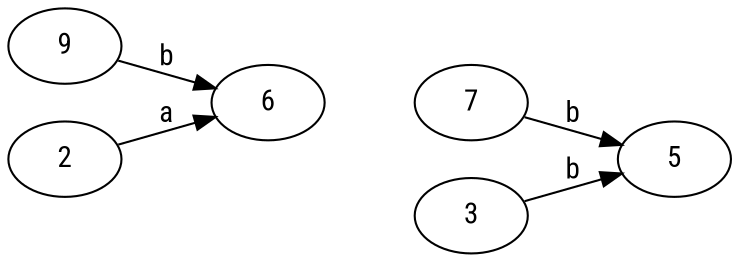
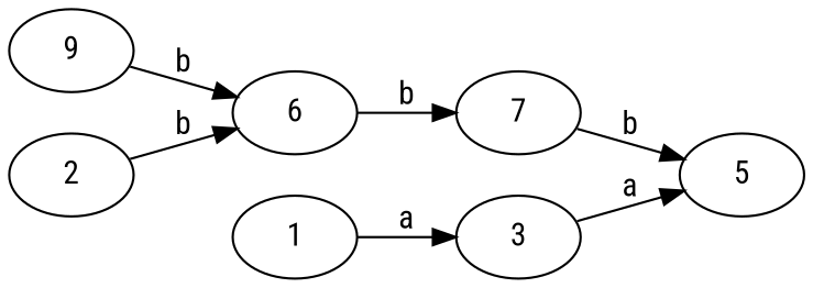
  strict digraph {
    fontname="Roboto Condensed"
    rankdir=LR
    node [fontname="Roboto Condensed"]
    edge [fontname="Roboto Condensed"]
    n1 [label=9]
    6
    7
    3
    5
+   1
    2
    n1 -> 6 [label=b]
+   6 -> 7 [label=b]
    7 -> 5 [label=b]
-   3 -> 5 [label=b]
-   2 -> 6 [label=a]
+   3 -> 5 [label=a]
+   1 -> 3 [label=a]
+   2 -> 6 [label=b]
  }
